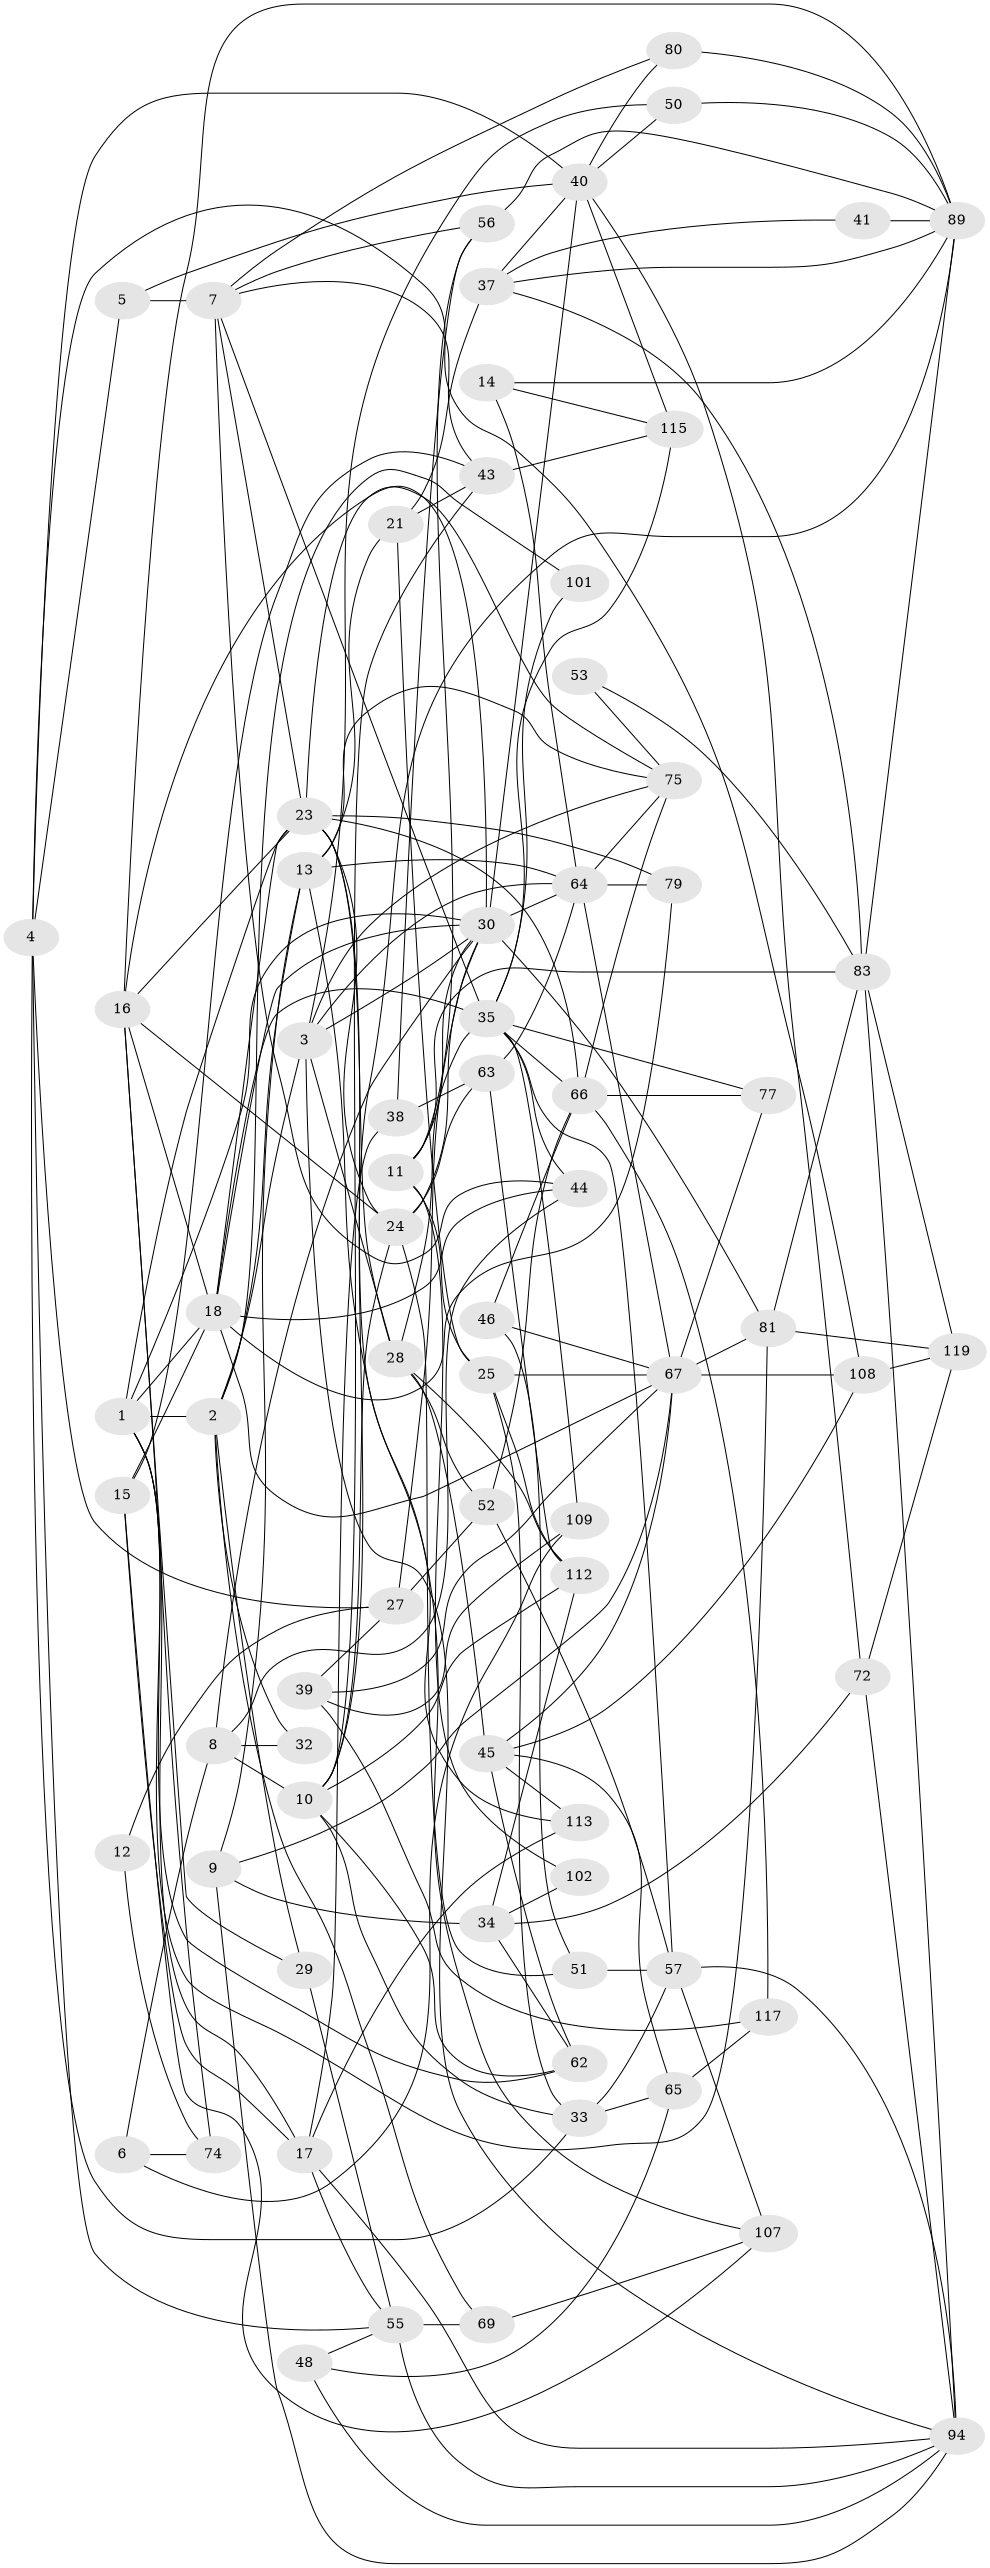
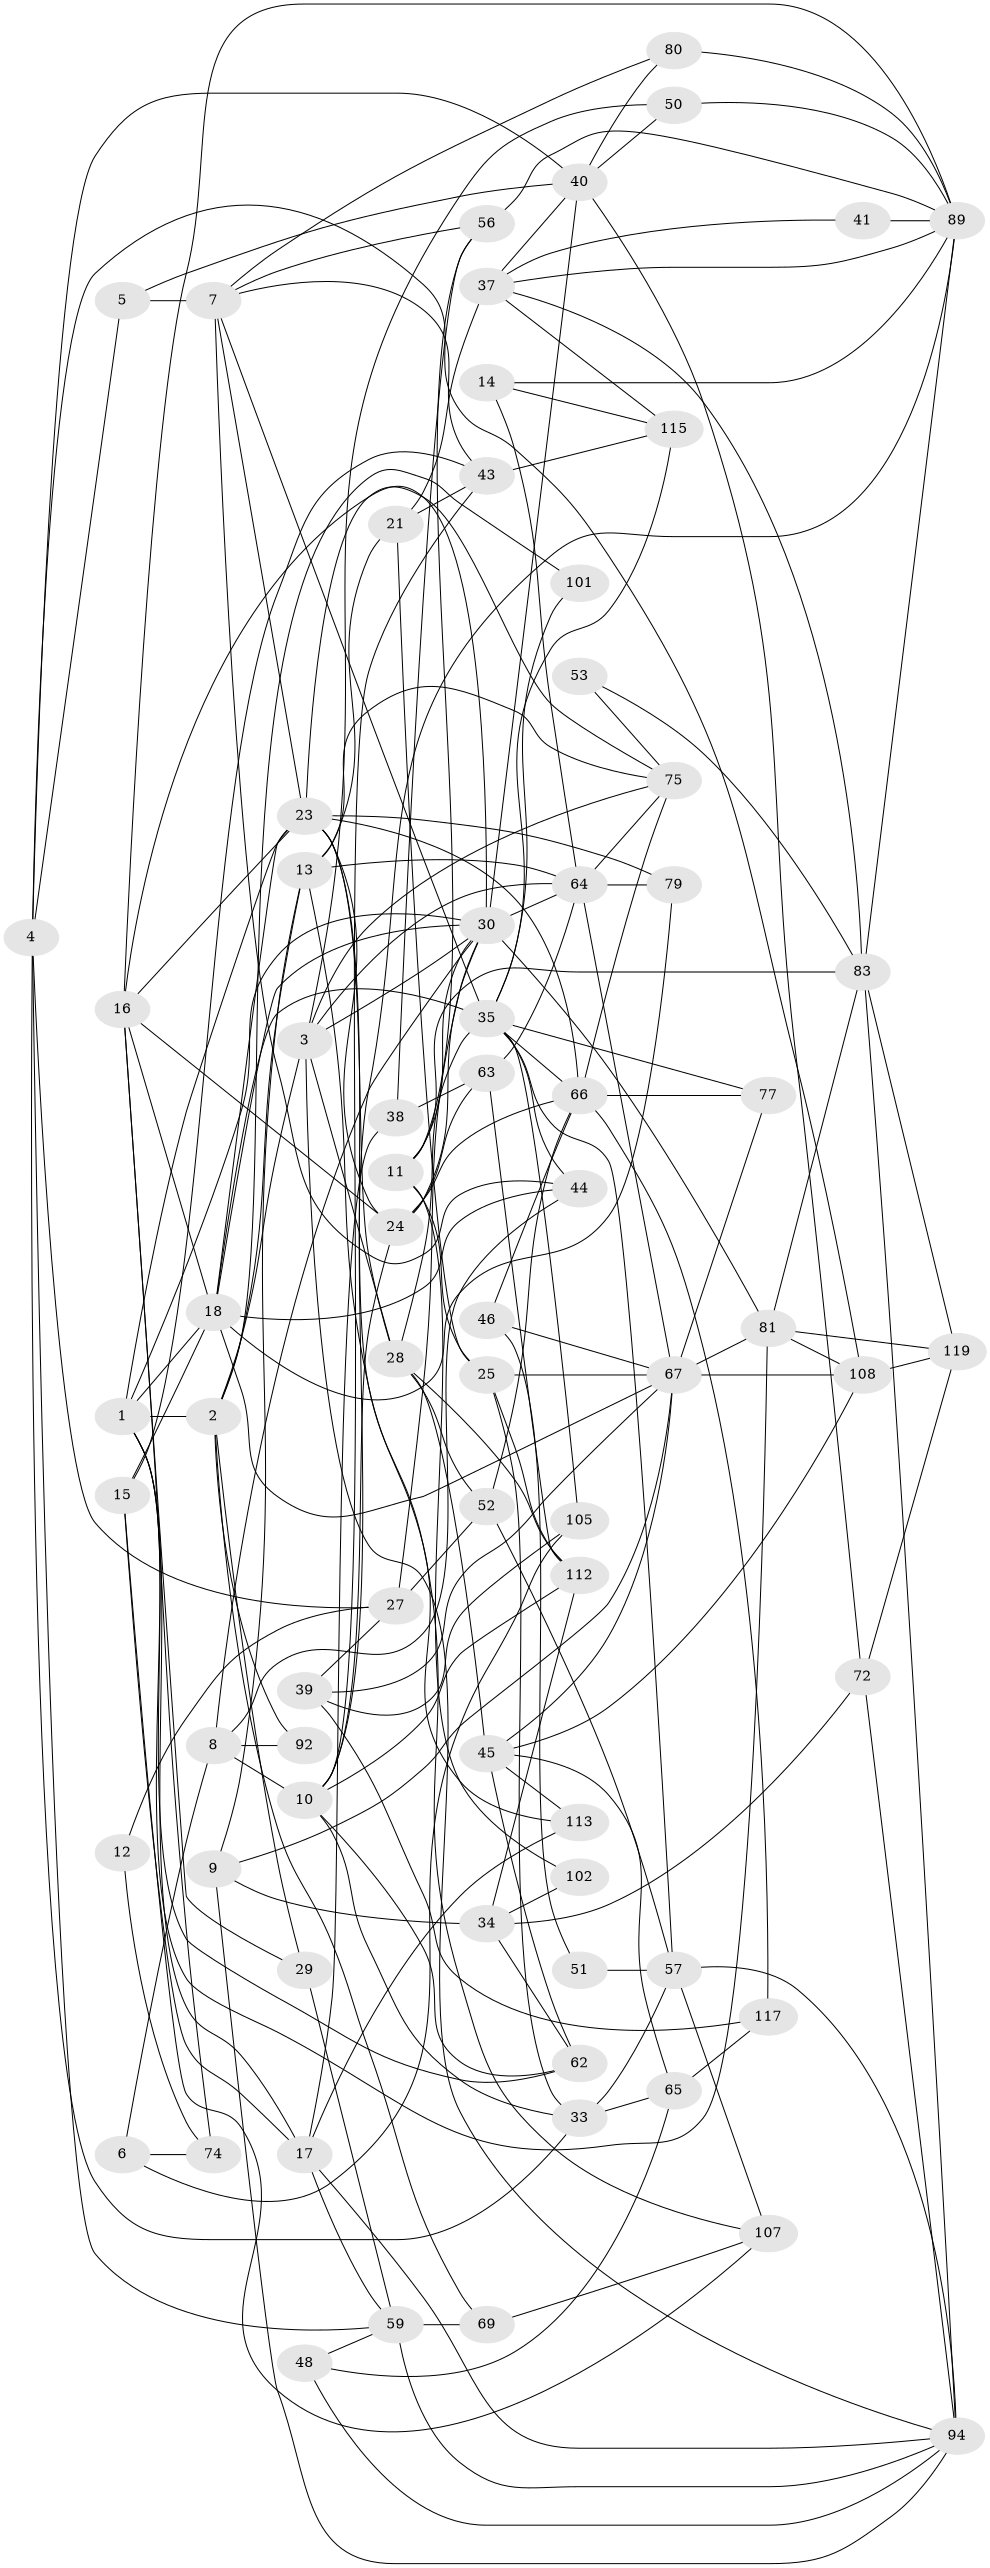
  graph {
    rankdir=LR
    node [color=gray90 style=filled]
    1 [super="+22"]
    2 [super="+87"]
    17 [super="+71"]
    18 [super="+60"]
    23 [super="+49"]
    30 [super="+103"]
    62
    81 [super="+110"]
    3 [super="+104"]
    13
    29 [super="+68"]
-   32
+   32 [label=92]
    69 [super="+70"]
    101
    94 [super="+98"]
-   59 [super="+82" label=55]
+   59 [super="+82"]
    113 [super="+118"]
    38
    35 [super="+58"]
    44
    67 [super="+95"]
    n22 [label=79 super="+91"]
    28 [super="+31"]
    75 [super="+88"]
    24 [super="+120"]
    107
    66 [super="+106"]
    64 [super="+100"]
    40 [super="+93"]
    108
    83 [super="+90"]
    119 [super="+121"]
    50 [super="+84"]
    21 [super="+26"]
    112
    52 [super="+76"]
    45 [super="+79"]
    89 [super="+105"]
    4 [super="+111"]
    5
    27
    33 [super="+73"]
    7 [super="+86"]
    57 [super="+116"]
    65
    80
    72
    43 [super="+55"]
    56
    6 [super="+97"]
    8 [super="+39"]
    74
-   109
+   109 [label=105]
    10 [super="+20"]
    115
    77
    9 [super="+54"]
    34 [super="+99"]
    102
    51 [super="+114"]
    63 [super="+85"]
    11 [super="+96"]
    25 [super="+92"]
    12
    37 [super="+61"]
    14
    15
    16 [super="+36"]
    n69 [label=39]
    117
    41
    46
    48
    53
    1 -- 2
    1 -- 17
    1 -- 18
    1 -- 23
    1 -- 30
    1 -- 62
    1 -- 81
    2 -- 3
    2 -- 13
    2 -- 29
    2 -- 32
    2 -- 69
    2 -- 101
    17 -- 94
    17 -- 59 [weight=2]
    17 -- 113
    17 -- 38
    18 -- 23
    18 -- 30
    18 -- 35
    18 -- 44
    18 -- 67
    18 -- n22
    23 -- n22
    23 -- 28
    23 -- 75
    23 -- 24
    23 -- 107
    23 -- 66 [weight=2]
    30 -- 81
    30 -- 64
    30 -- 40
+   81 -- 108
    81 -- 83
    81 -- 119
    3 -- 30
    3 -- 94
    3 -- 28
    3 -- 75
    3 -- 64
    3 -- 50
    13 -- 113
    13 -- 75
    13 -- 64
    13 -- 21
    29 -- 59
    69 -- 107
    59 -- 69
    59 -- 94
    38 -- 56
    38 -- 63
    35 -- 101
    35 -- 44
    35 -- 66
    35 -- 57
    35 -- 109
    35 -- 115
    35 -- 77
    67 -- 81
    67 -- 108
    67 -- 77
    28 -- 35
    28 -- 112
    28 -- 52
    28 -- 45
    24 -- 30
-   24 -- 51
+   24 -- 66
    24 -- 63
    66 -- 75
    66 -- 77
    66 -- 117
    64 -- 67
    64 -- n22
    64 -- 75
    40 -- 50
    40 -- 80
    40 -- 72
    108 -- 119
    83 -- 94
    83 -- 119
    83 -- 89
    50 -- 89
    21 -- 43
    21 -- 25
    21 -- 37
    52 -- 66
    52 -- 57
    45 -- 62 [weight=2]
    45 -- 113
    45 -- 67
    45 -- 108
    45 -- 65
    4 -- 59
    4 -- 40
    4 -- 108
    4 -- 5
    4 -- 27
    4 -- 33
    5 -- 40
    5 -- 7
    27 -- 30
    27 -- 52
    33 -- 57
    33 -- 65
    7 -- 23
    7 -- 35
    7 -- 44
    7 -- 80
    7 -- 43
    7 -- 56
    57 -- 94
    57 -- 107
    65 -- 117
    80 -- 89
    72 -- 94
    72 -- 119
    43 -- 115
    56 -- 89
    6 -- 8
    6 -- 74
    6 -- 109
    8 -- 30
    8 -- 32
    8 -- 44
    8 -- 10
    10 -- 62
    10 -- 24
    10 -- 112
    10 -- 89
    10 -- 33
    10 -- 43
    9 -- 13
    9 -- 94
    9 -- 67
    9 -- 34
    34 -- 62
    34 -- 112
    34 -- 72
    34 -- 102
    51 -- 57
    63 -- 64
    63 -- 112
    11 -- 30
    11 -- 83
    11 -- 56
    11 -- 102
    11 -- 25
    25 -- 67
    25 -- 112
    25 -- 33
    12 -- 27
    12 -- 74
    37 -- 40
    37 -- 83
    37 -- 89
-   40 -- 115
+   37 -- 115
    37 -- 41
    14 -- 64
    14 -- 89
    14 -- 115
    15 -- 17
    15 -- 18
    15 -- 107
    15 -- 43
    16 -- 18
    16 -- 23 [weight=2]
    16 -- 30
    16 -- 29
    16 -- 24
    16 -- 89
    16 -- 74
    n69 -- 67
    n69 -- 27
    n69 -- 109
    n69 -- 117
    41 -- 89
    46 -- 67
    46 -- 66
    46 -- 51
    48 -- 94
    48 -- 59
    48 -- 65
    53 -- 75
    53 -- 83
  }
